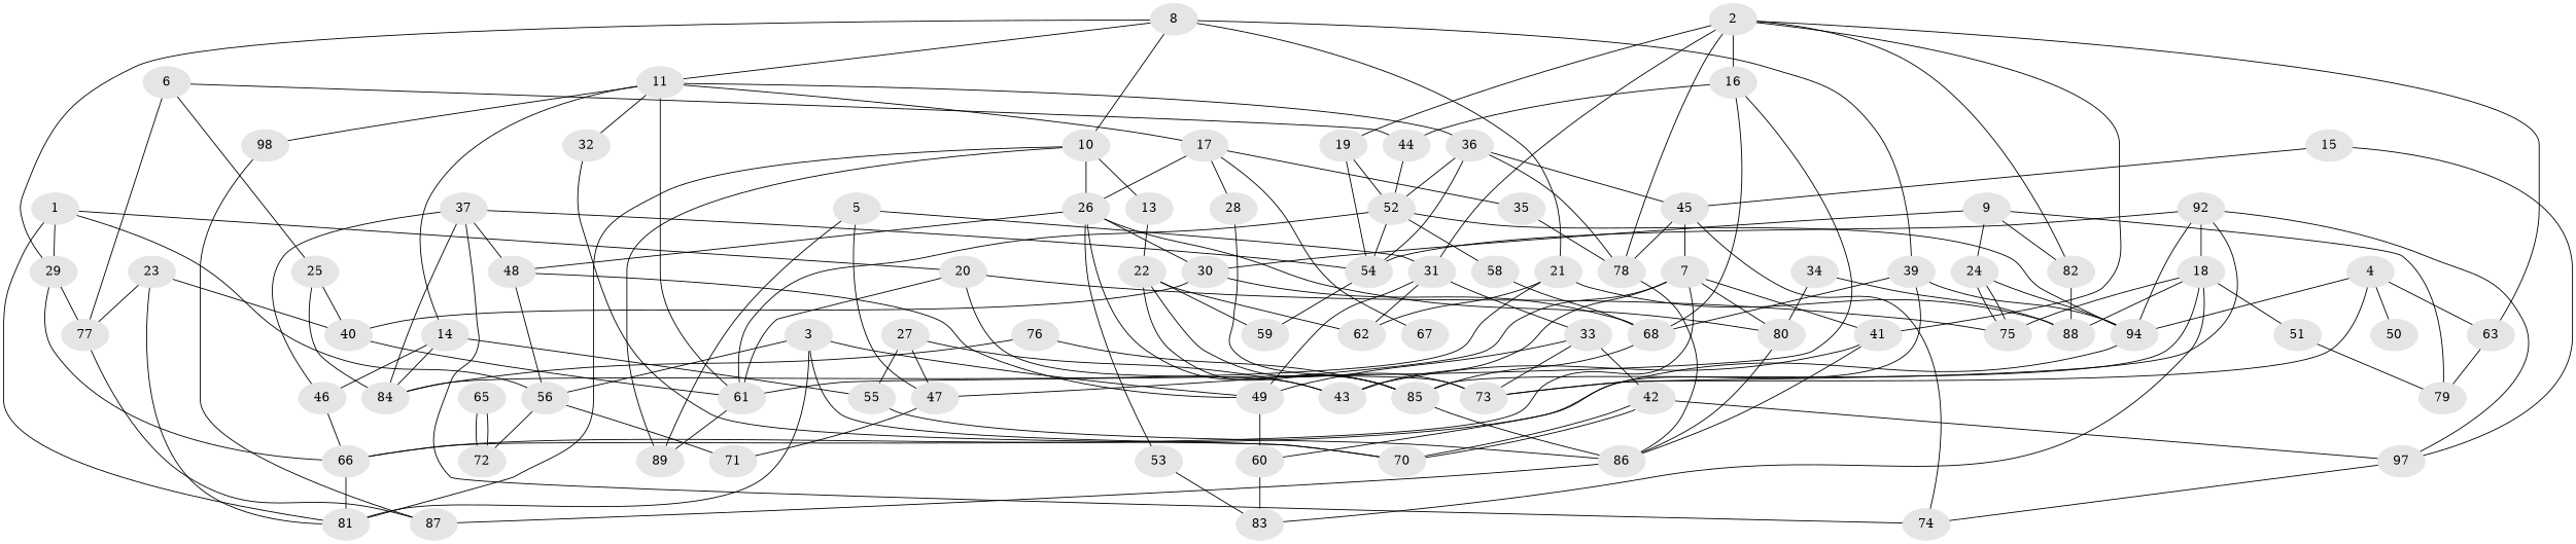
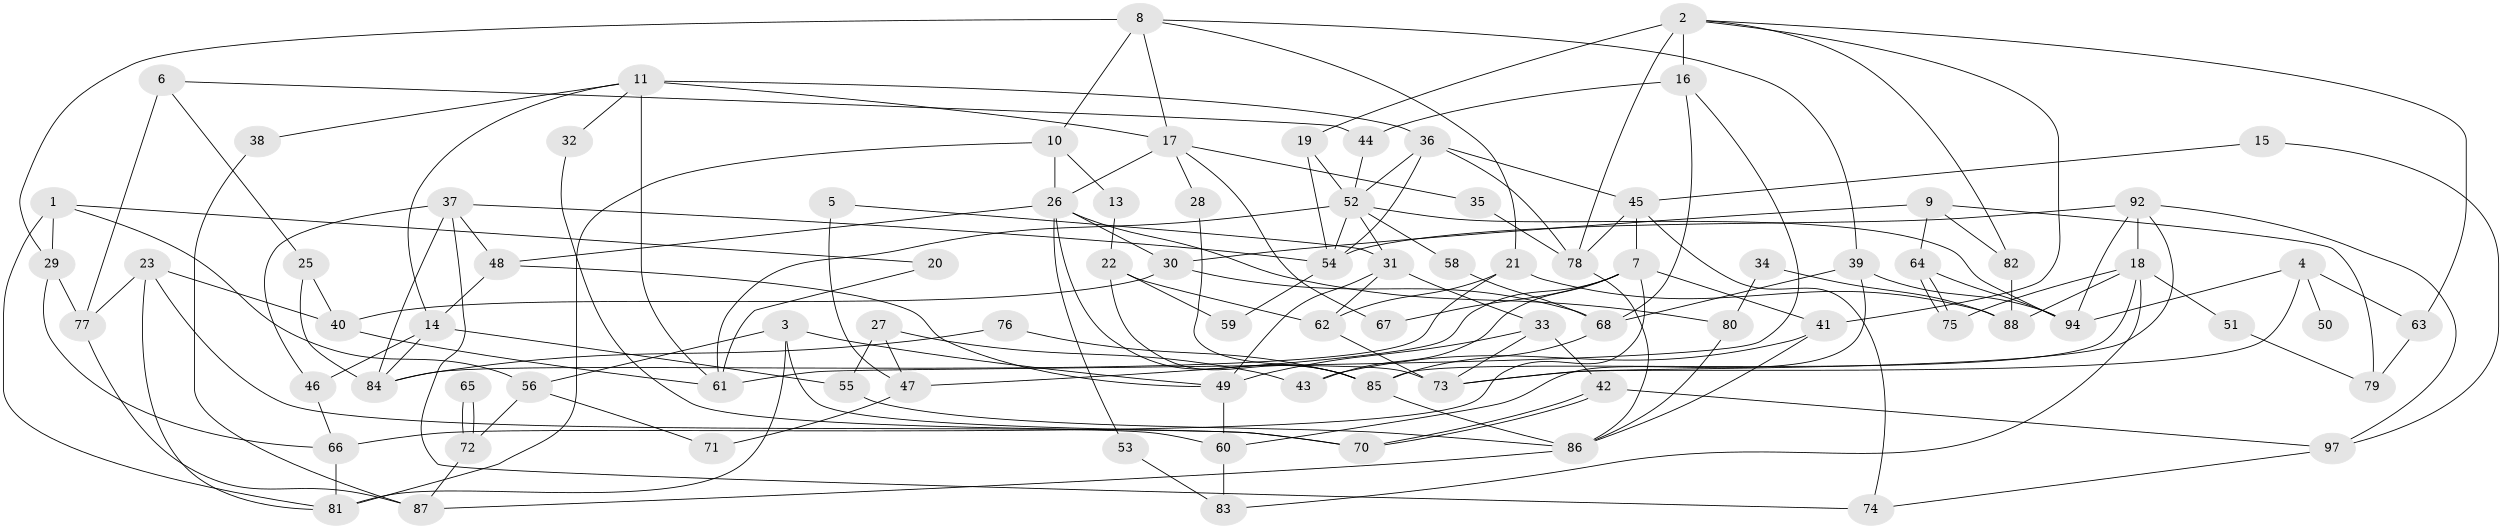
  graph {
    node [color=gray90 style=filled]
    1
    20
    29
    56
    81
    43
    61
    75
    77
    66
    71
    72
    2
    16
    19
    31
    41
    63
    78
    82
    44
    68
    54
    52
    49
    62
    33
    86
    79
    88
    3
    70
    60
    4
    50
    n36 [label=94]
    73
    5
    47
-   89
    6
    25
    84
    40
    87
    7
    67
    8
    10
    11
    21
    39
    13
    26
    14
    17
    32
    36
-   38 [label=98]
+   38
    9
-   24
+   24 [label=64]
    30
    22
    85
    48
    53
    80
    46
    55
    28
    35
    45
    n73 [label=92]
    18
    n75 [label=97]
    51
    83
    59
    74
    65
    15
    58
    23
    27
    42
    34
    37
    76
    1 -- 20
    1 -- 29
    1 -- 56
    1 -- 81
-   20 -- 43
    20 -- 61
-   20 -- 75
    29 -- 77
    29 -- 66
    56 -- 71
    56 -- 72
-   61 -- 89
    77 -- 87
    66 -- 81
+   72 -- 87
    2 -- 16
    2 -- 19
-   2 -- 31
+   52 -- 31
    2 -- 41
    2 -- 63
    2 -- 78
    2 -- 82
    16 -- 61
    16 -- 44
    16 -- 68
    19 -- 54
    19 -- 52
    31 -- 49
    31 -- 62
    31 -- 33
    41 -- 43
    41 -- 86
    63 -- 79
    78 -- 86
    82 -- 88
    44 -- 52
    68 -- 85
    54 -- 59
    52 -- 61
    52 -- 54
    52 -- n36
    52 -- 58
    49 -- 60
    33 -- 49
    33 -- 73
    33 -- 42
    86 -- 87
    3 -- 56
    3 -- 81
    3 -- 49
    3 -- 70
    60 -- 83
    4 -- 63
    4 -- 50
    4 -- n36
    4 -- 73
-   n36 -- 66
    5 -- 31
    5 -- 47
-   5 -- 89
    47 -- 71
    6 -- 77
    6 -- 44
    6 -- 25
    25 -- 84
    25 -- 40
    40 -- 61
    7 -- 43
    7 -- 66
    7 -- 41
    7 -- 47
-   7 -- 80
+   7 -- 67
    8 -- 29
    8 -- 10
-   8 -- 11
+   8 -- 17
    8 -- 21
    8 -- 39
    10 -- 81
-   10 -- 89
    10 -- 13
    10 -- 26
    11 -- 61
    11 -- 14
    11 -- 17
    11 -- 32
    11 -- 36
    11 -- 38
    21 -- 62
    21 -- 88
    21 -- 84
    39 -- 68
    39 -- 60
    39 -- n36
    13 -- 22
    26 -- 30
    26 -- 85
    26 -- 48
    26 -- 53
    26 -- 80
    14 -- 84
    14 -- 46
    14 -- 55
    17 -- 67
    17 -- 26
    17 -- 28
    17 -- 35
    32 -- 70
    36 -- 78
    36 -- 54
    36 -- 52
    36 -- 45
    38 -- 87
    9 -- 82
    9 -- 79
    9 -- 24
    9 -- 30
    24 -- 75
    24 -- 75
    24 -- n36
    30 -- 68
    30 -- 40
    22 -- 62
-   22 -- 73
+   62 -- 73
    22 -- 85
    22 -- 59
    85 -- 86
-   48 -- 56
+   48 -- 14
    48 -- 49
    53 -- 83
    80 -- 86
    46 -- 66
    55 -- 86
    28 -- 73
    35 -- 78
    45 -- 78
    45 -- 7
    45 -- 74
    n73 -- 54
    n73 -- n36
    n73 -- 73
    n73 -- 18
    n73 -- n75
    18 -- 75
    18 -- 88
    18 -- 85
    18 -- 51
    18 -- 83
    n75 -- 74
    51 -- 79
    65 -- 72
    65 -- 72
    15 -- 45
    15 -- n75
    58 -- 68
    23 -- 81
    23 -- 77
+   23 -- 60
    23 -- 40
    27 -- 43
    27 -- 47
    27 -- 55
    42 -- 70
    42 -- 70
    42 -- n75
    34 -- 88
    34 -- 80
    37 -- 54
    37 -- 84
    37 -- 48
    37 -- 46
    37 -- 74
    76 -- 84
    76 -- 85
  }
